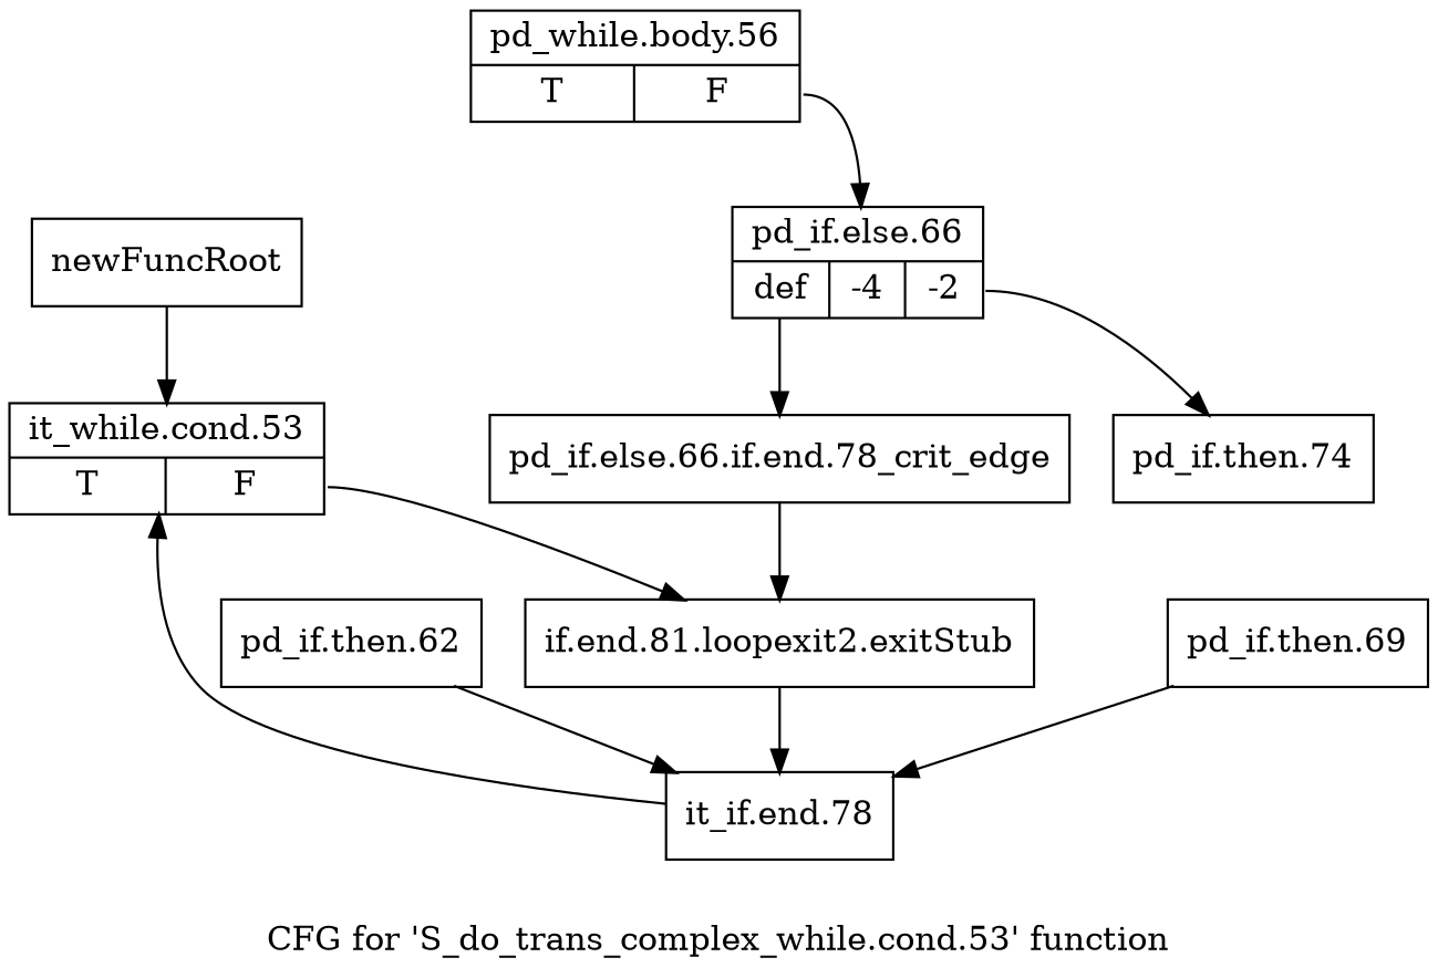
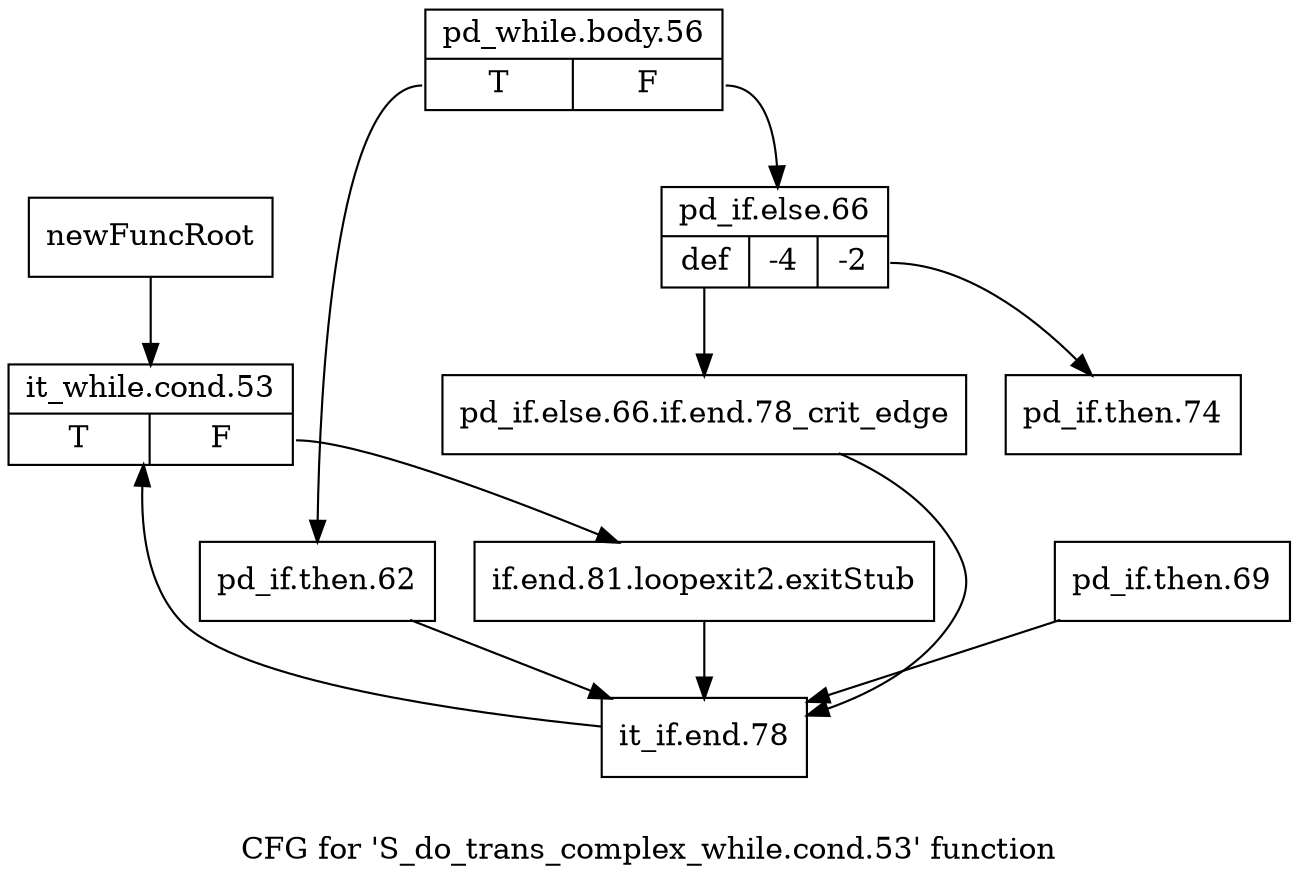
  digraph {
    label="CFG for 'S_do_trans_complex_while.cond.53' function"
    node [shape=record]
    n1 [label="{newFuncRoot}"]
    n2 [label="{it_while.cond.53|{<s0>T|<s1>F}}"]
    n3 [label="{if.end.81.loopexit2.exitStub}"]
    n4 [label="{it_if.end.78}"]
    n5 [label="{pd_while.body.56|{<s0>T|<s1>F}}"]
    n6 [label="{pd_if.then.62}"]
    n7 [label="{pd_if.else.66|{<s0>def|<s1>-4|<s2>-2}}"]
    n8 [label="{pd_if.else.66.if.end.78_crit_edge}"]
    n9 [label="{pd_if.then.74}"]
    n10 [label="{pd_if.then.69}"]
    n1 -> n2
    n2 -> n3 [tailport=s1]
    n3 -> n4
    n4 -> n2
+   n5 -> n6 [tailport=s0]
    n5 -> n7 [tailport=s1]
    n6 -> n4
    n7 -> n8 [tailport=s0]
    n7 -> n9 [tailport=s2]
-   n8 -> n3
+   n8 -> n4
    n10 -> n4
  }
